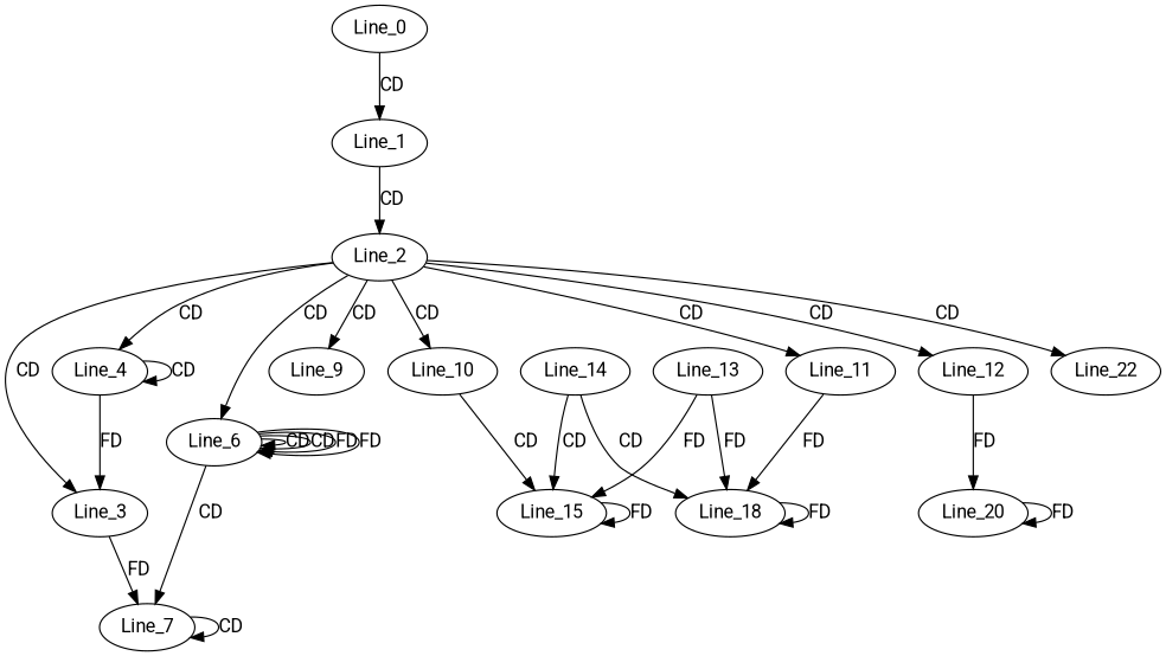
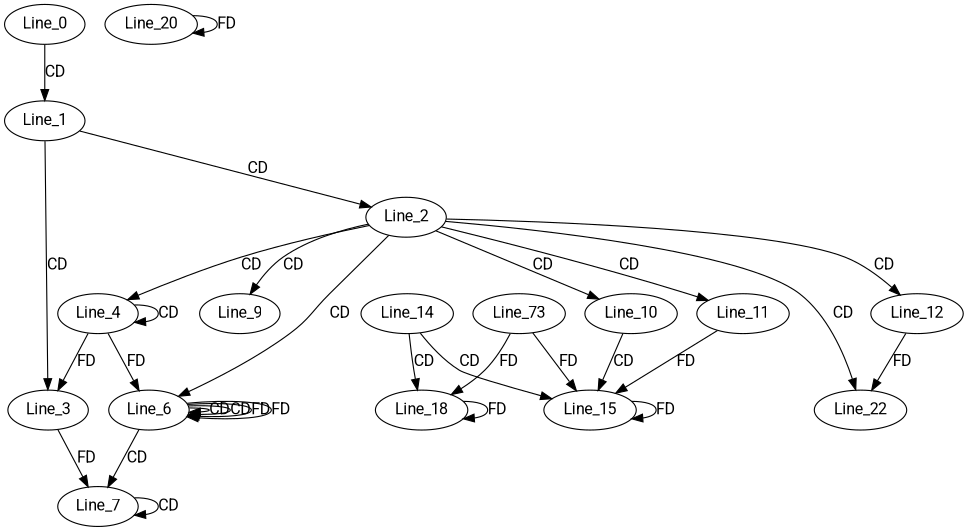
  digraph {
    fontname=Roboto
    node [fontname=Roboto]
    edge [fontname=Roboto]
    Line_0
    Line_1
    Line_2
    Line_3
    Line_4
    Line_6
    Line_9
    Line_10
    Line_11
    Line_12
    Line_22
    Line_7
    Line_15
    Line_18
    Line_20
    Line_14
-   Line_13
+   Line_13 [label=Line_73]
    Line_0 -> Line_1 [label=CD]
    Line_1 -> Line_2 [label=CD]
-   Line_2 -> Line_3 [label=CD]
+   Line_1 -> Line_3 [label=CD]
    Line_2 -> Line_4 [label=CD]
    Line_2 -> Line_6 [label=CD]
    Line_2 -> Line_9 [label=CD]
    Line_2 -> Line_10 [label=CD]
    Line_2 -> Line_11 [label=CD]
    Line_2 -> Line_12 [label=CD]
    Line_2 -> Line_22 [label=CD]
    Line_3 -> Line_7 [label=FD]
    Line_4 -> Line_3 [label=FD]
    Line_4 -> Line_4 [label=CD]
+   Line_4 -> Line_6 [label=FD]
    Line_6 -> Line_6 [label=CD]
    Line_6 -> Line_6 [label=CD]
    Line_6 -> Line_6 [label=FD]
    Line_6 -> Line_6 [label=FD]
    Line_6 -> Line_7 [label=CD]
    Line_10 -> Line_15 [label=CD]
-   Line_11 -> Line_18 [label=FD]
-   Line_12 -> Line_20 [label=FD]
+   Line_11 -> Line_15 [label=FD]
+   Line_12 -> Line_22 [label=FD]
    Line_7 -> Line_7 [label=CD]
    Line_15 -> Line_15 [label=FD]
    Line_18 -> Line_18 [label=FD]
    Line_20 -> Line_20 [label=FD]
    Line_14 -> Line_15 [label=CD]
    Line_14 -> Line_18 [label=CD]
    Line_13 -> Line_15 [label=FD]
    Line_13 -> Line_18 [label=FD]
  }
